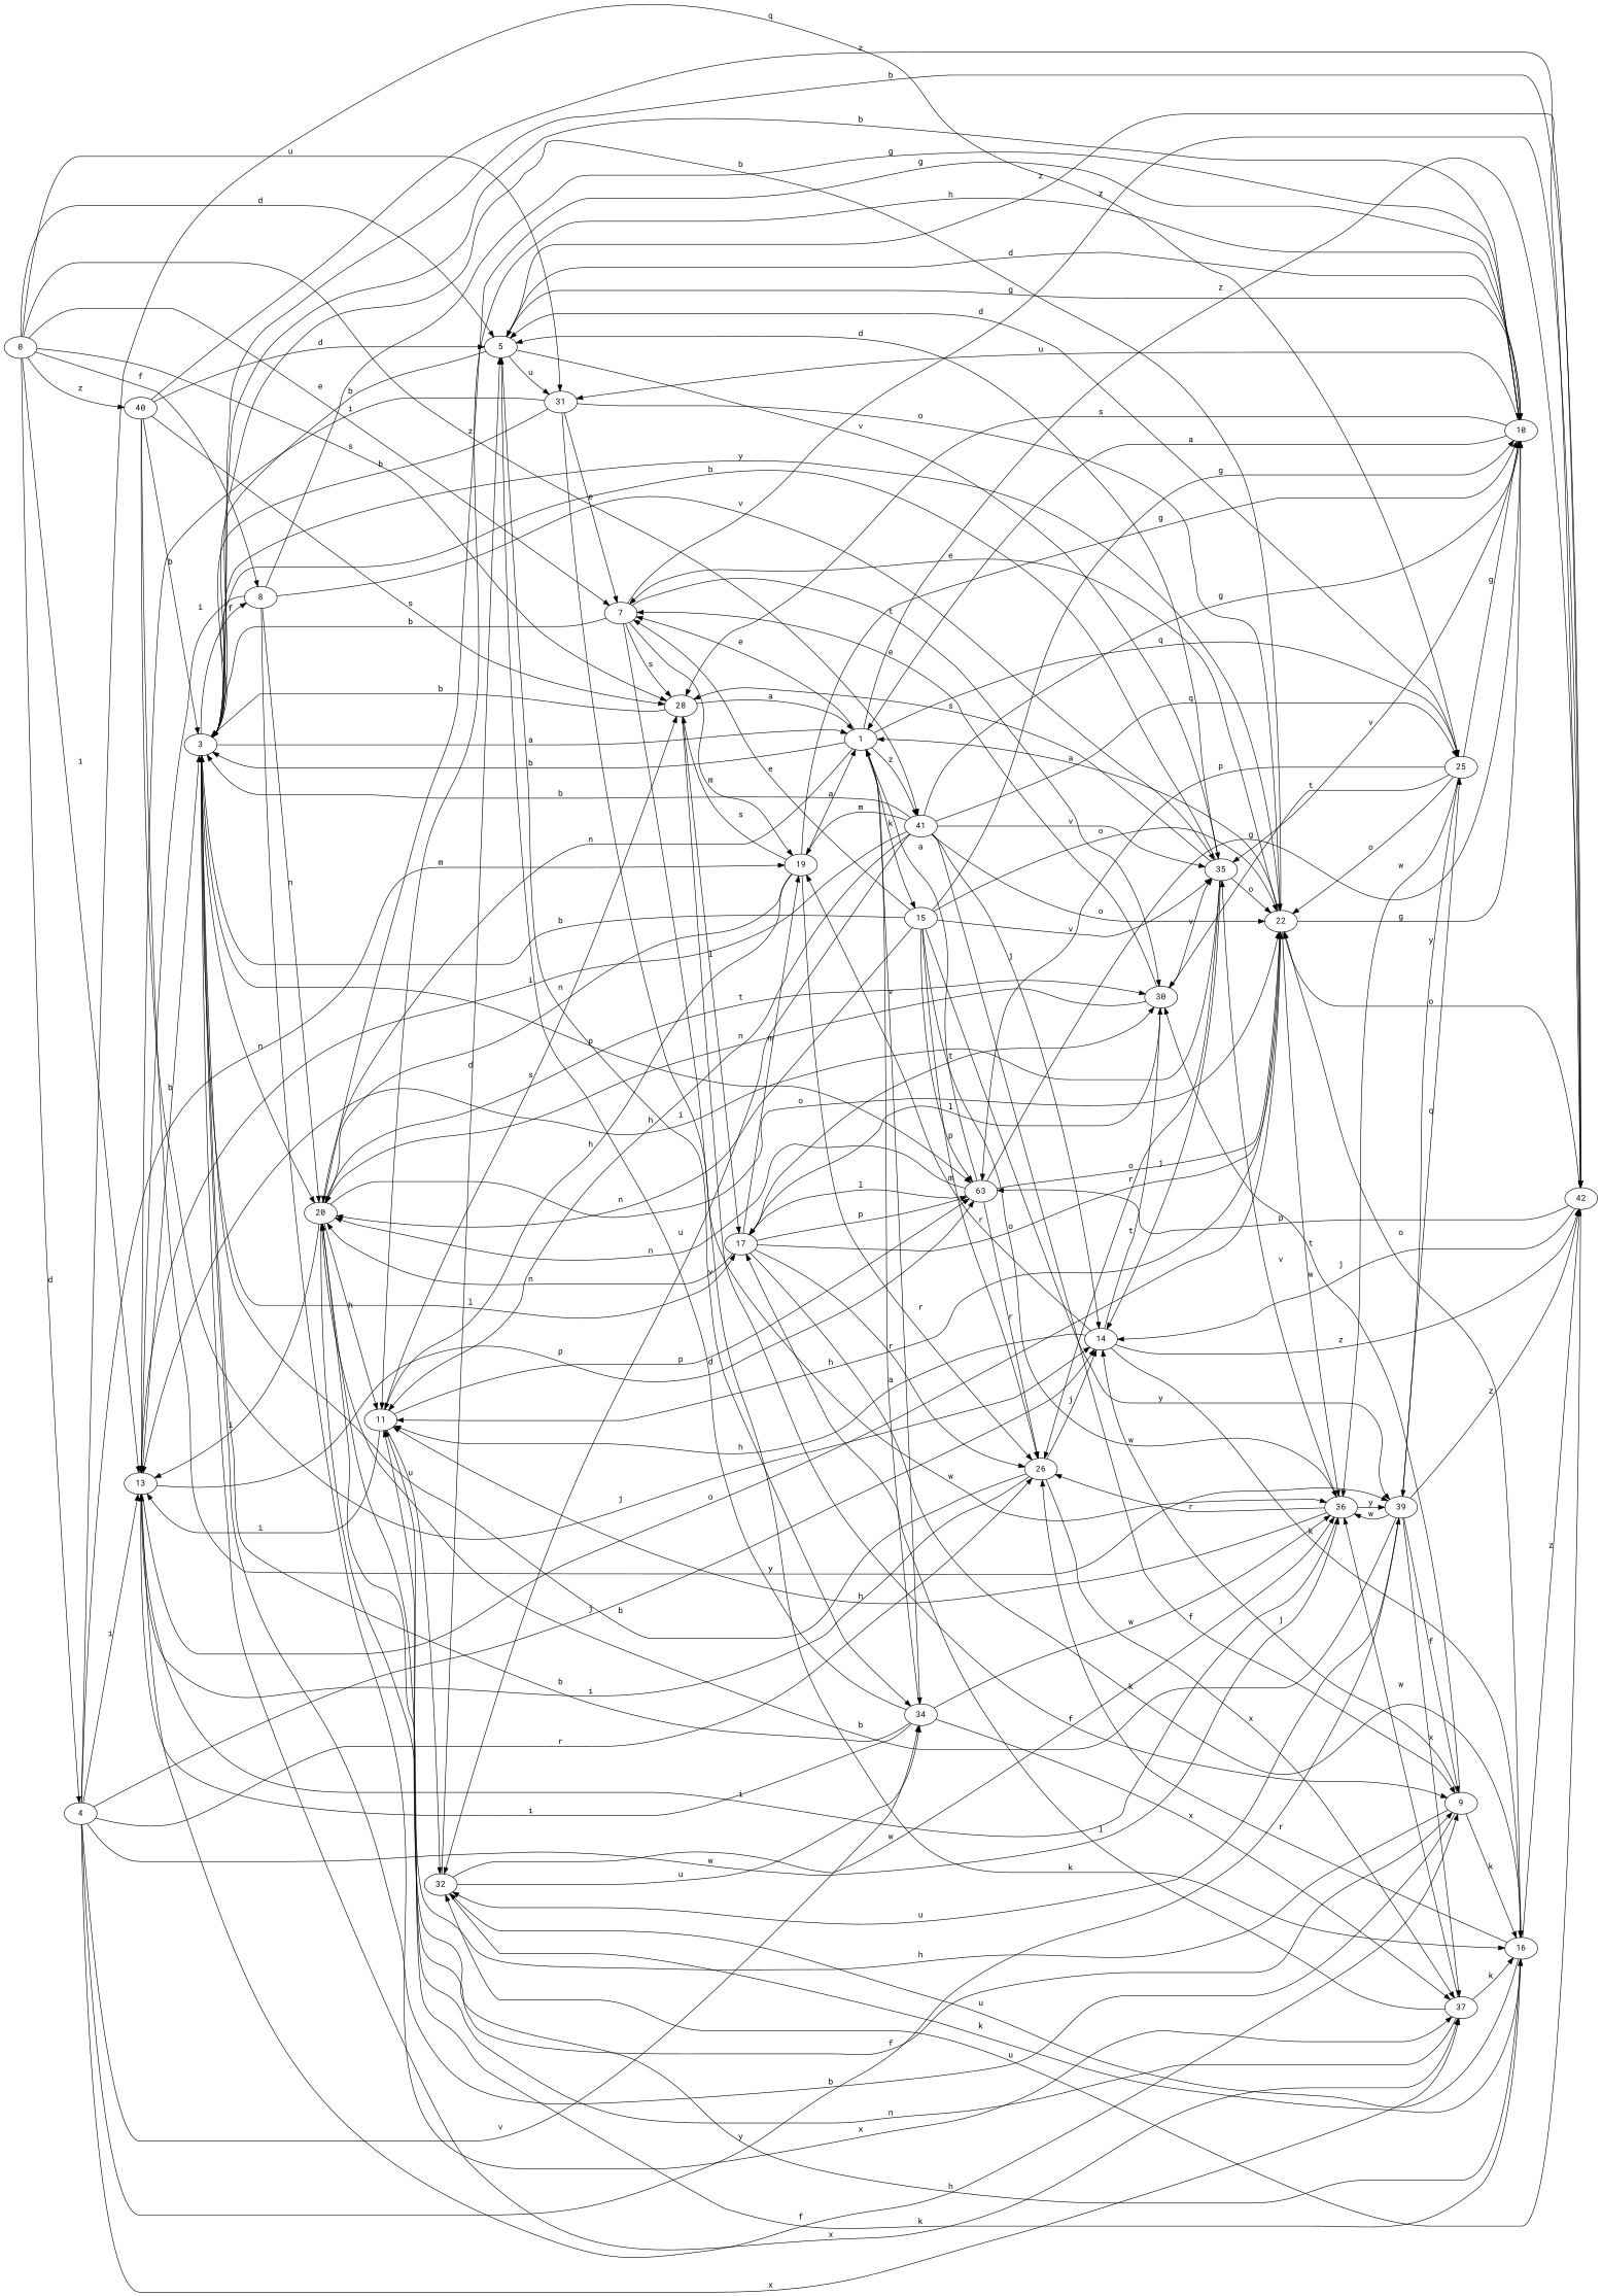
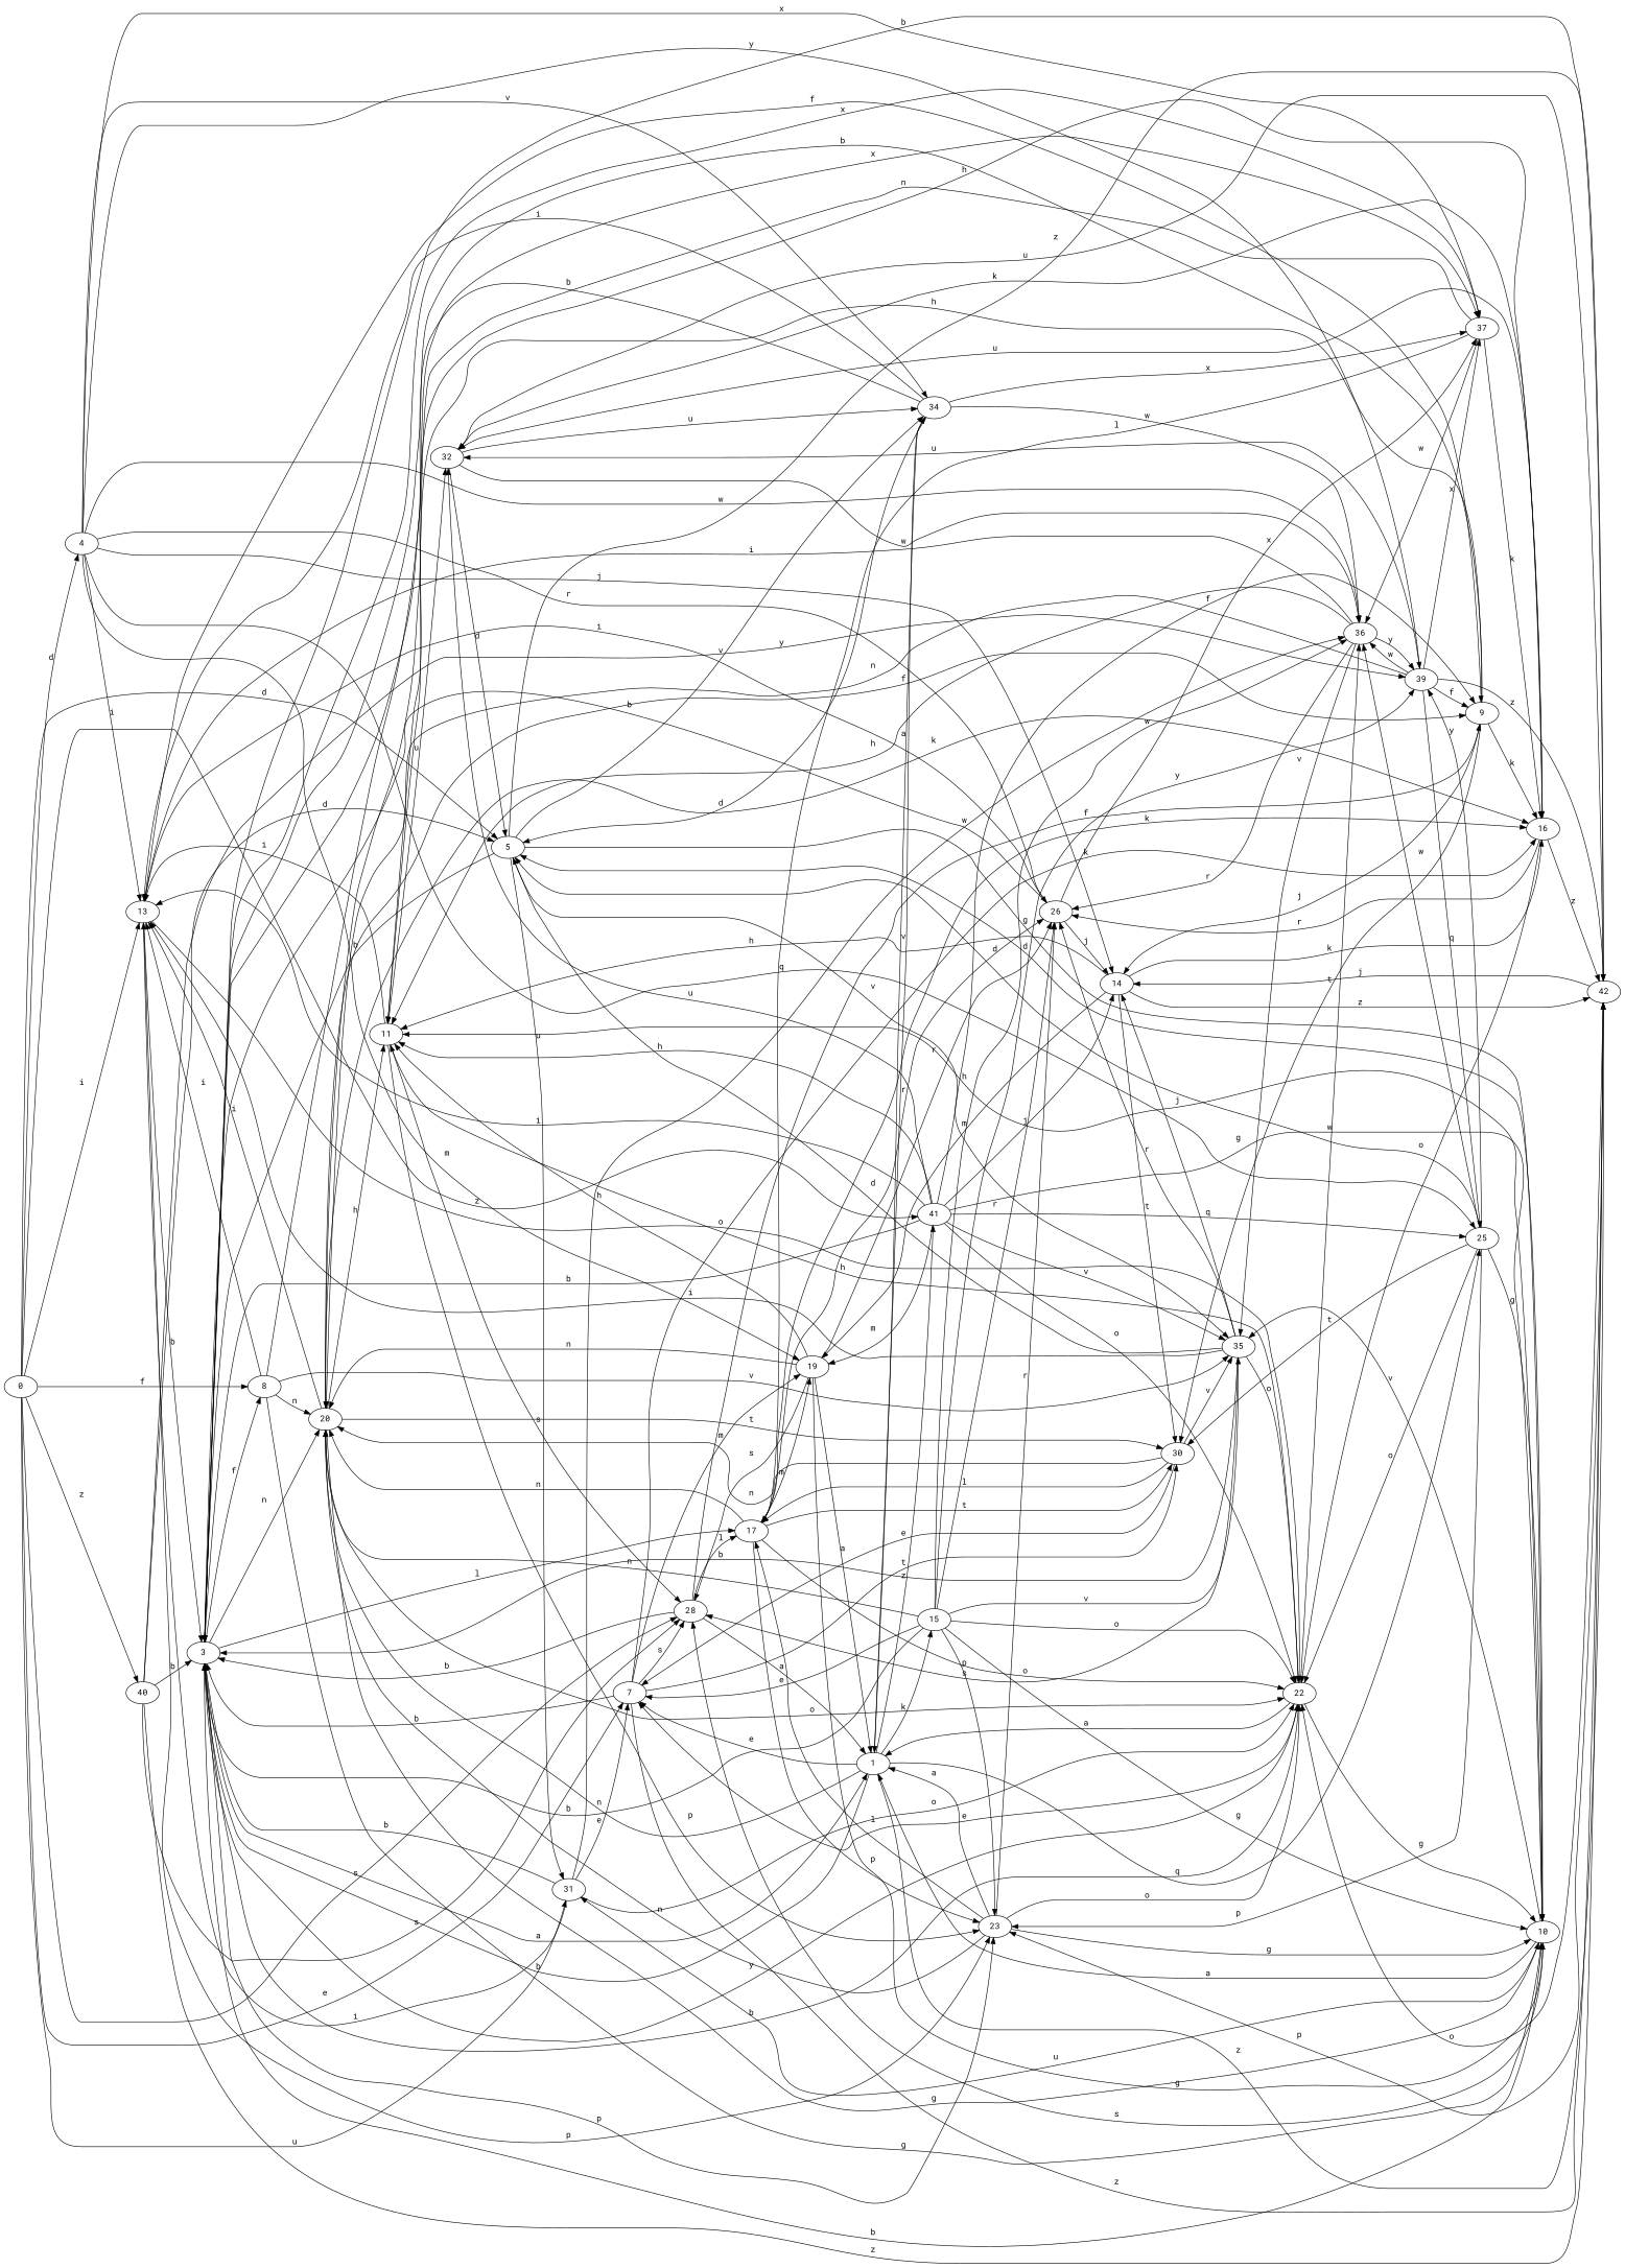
  strict digraph {
    fontname="Roboto Mono"
    rankdir=LR
    node [fontname="Roboto Mono"]
    edge [fontname="Roboto Mono"]
    0
    4
    5
    7
    8
    13
    28
    31
    40
    41
    25
    34
    37
    14
    19
    26
    36
    39
    3
    42
    10
    35
    16
    30
    20
    22
-   23 [label=63]
+   23
    9
    1
    17
    11
    32
    15
    0 -> 4 [label=d]
    0 -> 5 [label=d]
    0 -> 7 [label=e]
    0 -> 8 [label=f]
    0 -> 13 [label=i]
    0 -> 28 [label=s]
    0 -> 31 [label=u]
    0 -> 40 [label=z]
    0 -> 41 [label=z]
    4 -> 13 [label=i]
    4 -> 25 [label=q]
    4 -> 34 [label=v]
    4 -> 37 [label=x]
    4 -> 14 [label=j]
    4 -> 19 [label=m]
    4 -> 26 [label=r]
    4 -> 36 [label=w]
    4 -> 39 [label=y]
    5 -> 31 [label=u]
    5 -> 34 [label=v]
    5 -> 3 [label=b]
    5 -> 42 [label=z]
    5 -> 10 [label=g]
    5 -> 35 [label=v]
    7 -> 28 [label=s]
    7 -> 19 [label=m]
    7 -> 3 [label=b]
    7 -> 42 [label=z]
    7 -> 16 [label=k]
    7 -> 30 [label=t]
    8 -> 13 [label=i]
    8 -> 37 [label=x]
    8 -> 10 [label=g]
    8 -> 35 [label=v]
    8 -> 20 [label=n]
    13 -> 3 [label=b]
    13 -> 22 [label=o]
    13 -> 23 [label=p]
    13 -> 9 [label=f]
    28 -> 3 [label=b]
    28 -> 9 [label=f]
    28 -> 1 [label=a]
    28 -> 17 [label=l]
    31 -> 7 [label=e]
    31 -> 13 [label=i]
    31 -> 36 [label=w]
    31 -> 3 [label=b]
    31 -> 22 [label=o]
    40 -> 5 [label=d]
    40 -> 28 [label=s]
-   40 -> 14 [label=j]
    40 -> 39 [label=y]
    40 -> 3 [label=b]
    40 -> 42 [label=z]
    41 -> 13 [label=i]
    41 -> 25 [label=q]
    41 -> 14 [label=j]
    41 -> 19 [label=m]
    41 -> 3 [label=b]
    41 -> 10 [label=g]
    41 -> 35 [label=v]
    41 -> 22 [label=o]
    41 -> 9 [label=f]
    41 -> 11 [label=h]
    41 -> 32 [label=u]
    25 -> 5 [label=d]
    25 -> 36 [label=w]
    25 -> 39 [label=y]
    25 -> 10 [label=g]
    25 -> 30 [label=t]
    25 -> 22 [label=o]
    25 -> 23 [label=p]
    34 -> 5 [label=d]
    34 -> 13 [label=i]
    34 -> 37 [label=x]
    34 -> 36 [label=w]
    34 -> 3 [label=b]
    34 -> 1 [label=a]
    37 -> 36 [label=w]
    37 -> 16 [label=k]
    37 -> 20 [label=n]
    37 -> 17 [label=l]
    14 -> 19 [label=m]
    14 -> 42 [label=z]
    14 -> 16 [label=k]
    14 -> 30 [label=t]
    14 -> 11 [label=h]
    19 -> 28 [label=s]
    19 -> 26 [label=r]
    19 -> 10 [label=g]
    19 -> 20 [label=n]
    19 -> 1 [label=a]
    19 -> 11 [label=h]
    26 -> 13 [label=i]
    26 -> 37 [label=x]
    26 -> 14 [label=j]
    26 -> 3 [label=b]
    36 -> 13 [label=i]
    36 -> 26 [label=r]
    36 -> 39 [label=y]
    36 -> 35 [label=v]
    36 -> 11 [label=h]
    39 -> 25 [label=q]
    39 -> 37 [label=x]
    39 -> 36 [label=w]
    39 -> 42 [label=z]
-   39 -> 20 [label=b]
+   39 -> 20 [label=n]
    39 -> 9 [label=f]
    39 -> 32 [label=u]
    3 -> 8 [label=f]
    3 -> 37 [label=x]
    3 -> 20 [label=n]
    3 -> 22 [label=y]
    3 -> 23 [label=p]
    3 -> 1 [label=a]
    3 -> 17 [label=l]
    42 -> 14 [label=j]
    42 -> 3 [label=b]
    42 -> 22 [label=o]
    42 -> 23 [label=p]
    42 -> 32 [label=u]
    10 -> 5 [label=d]
    10 -> 28 [label=s]
    10 -> 31 [label=u]
    10 -> 3 [label=b]
    10 -> 35 [label=v]
    10 -> 1 [label=a]
    10 -> 11 [label=h]
    35 -> 5 [label=d]
    35 -> 13 [label=i]
    35 -> 28 [label=s]
    35 -> 14 [label=j]
    35 -> 26 [label=r]
    35 -> 3 [label=b]
    35 -> 22 [label=o]
    16 -> 26 [label=r]
    16 -> 42 [label=z]
    16 -> 22 [label=o]
    16 -> 11 [label=h]
    16 -> 32 [label=u]
    30 -> 7 [label=e]
    30 -> 35 [label=v]
    30 -> 20 [label=n]
    30 -> 17 [label=l]
    20 -> 13 [label=i]
    20 -> 10 [label=g]
    20 -> 16 [label=k]
    20 -> 30 [label=t]
    20 -> 22 [label=o]
    20 -> 9 [label=f]
    20 -> 11 [label=h]
    22 -> 7 [label=e]
    22 -> 36 [label=w]
    22 -> 3 [label=b]
    22 -> 10 [label=g]
    22 -> 1 [label=a]
    22 -> 11 [label=h]
    23 -> 26 [label=r]
    23 -> 10 [label=g]
    23 -> 20 [label=n]
    23 -> 22 [label=o]
    23 -> 1 [label=a]
    23 -> 17 [label=l]
    9 -> 14 [label=j]
    9 -> 3 [label=b]
    9 -> 16 [label=k]
    9 -> 30 [label=t]
    9 -> 11 [label=h]
    1 -> 7 [label=e]
    1 -> 41 [label=z]
    1 -> 25 [label=q]
    1 -> 34 [label=v]
    1 -> 3 [label=b]
    1 -> 42 [label=z]
    1 -> 20 [label=n]
    1 -> 15 [label=k]
    17 -> 19 [label=m]
    17 -> 26 [label=r]
    17 -> 16 [label=k]
    17 -> 30 [label=t]
    17 -> 20 [label=n]
    17 -> 22 [label=o]
    17 -> 23 [label=p]
    11 -> 13 [label=i]
    11 -> 28 [label=s]
    11 -> 23 [label=p]
    11 -> 32 [label=u]
    32 -> 5 [label=d]
    32 -> 34 [label=u]
    32 -> 36 [label=w]
    32 -> 16 [label=k]
    15 -> 7 [label=e]
    15 -> 26 [label=r]
    15 -> 36 [label=w]
    15 -> 39 [label=y]
    15 -> 3 [label=b]
    15 -> 10 [label=g]
    15 -> 35 [label=v]
    15 -> 20 [label=n]
    15 -> 22 [label=o]
    15 -> 23 [label=p]
  }
